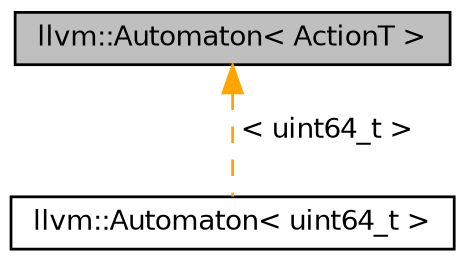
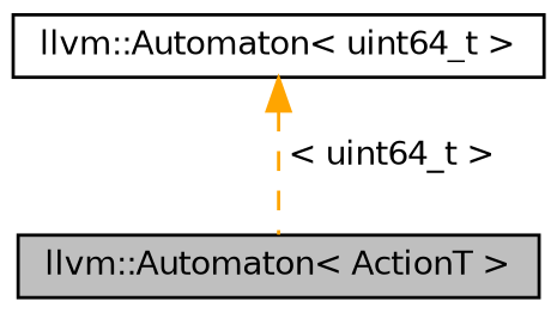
  digraph {
    node [color=black fontname=Helvetica fontsize=10 shape=record]
    n1 [fillcolor=grey75 fontcolor=black height=0.2 label="llvm::Automaton\< ActionT \>" style=filled width=0.4]
    n2 [height=0.2 label="llvm::Automaton\< uint64_t \>" width=0.4]
-   n1 -> n2 [color=orange dir=back fontname=Helvetica fontsize=10 label=" \< uint64_t \>" labelfontname=Helvetica labelfontsize=10 style=dashed]
+   n2 -> n1 [color=orange dir=back fontname=Helvetica fontsize=10 label=" \< uint64_t \>" labelfontname=Helvetica labelfontsize=10 style=dashed]
  }
